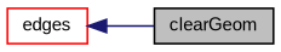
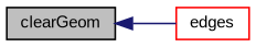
  digraph {
    rankdir=LR
    fontname="Liberation Sans"
    node [fontname="Liberation Sans" fontsize=10 shape=record]
    n1 [color=black fillcolor=grey75 fontcolor=black height=0.2 label=clearGeom style=filled width=0.4]
    n2 [color=red height=0.2 label=edges width=0.4]
-   n2 -> n1 [color=midnightblue dir=back fontname="Liberation Sans" fontsize=10 labelfontname=Helvetica labelfontsize=10 style=solid]
+   n1 -> n2 [color=midnightblue dir=back fontname="Liberation Sans" fontsize=10 labelfontname=Helvetica labelfontsize=10 style=solid]
  }
